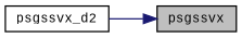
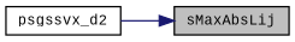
  digraph {
    rankdir=RL
    fontname="Liberation Mono"
    node [color=black fontname="Liberation Mono" fontsize=10 shape=record style=filled]
-   n1 [fillcolor=grey75 fontcolor=black height=0.2 label=psgssvx width=0.4]
+   n1 [fillcolor=grey75 fontcolor=black height=0.2 label=sMaxAbsLij width=0.4]
    n2 [fillcolor=white height=0.2 label=psgssvx_d2 width=0.4]
    n1 -> n2 [color=midnightblue dir=back fontname="Liberation Mono" fontsize=10 labelfontname=Helvetica labelfontsize=10 style=solid]
  }
